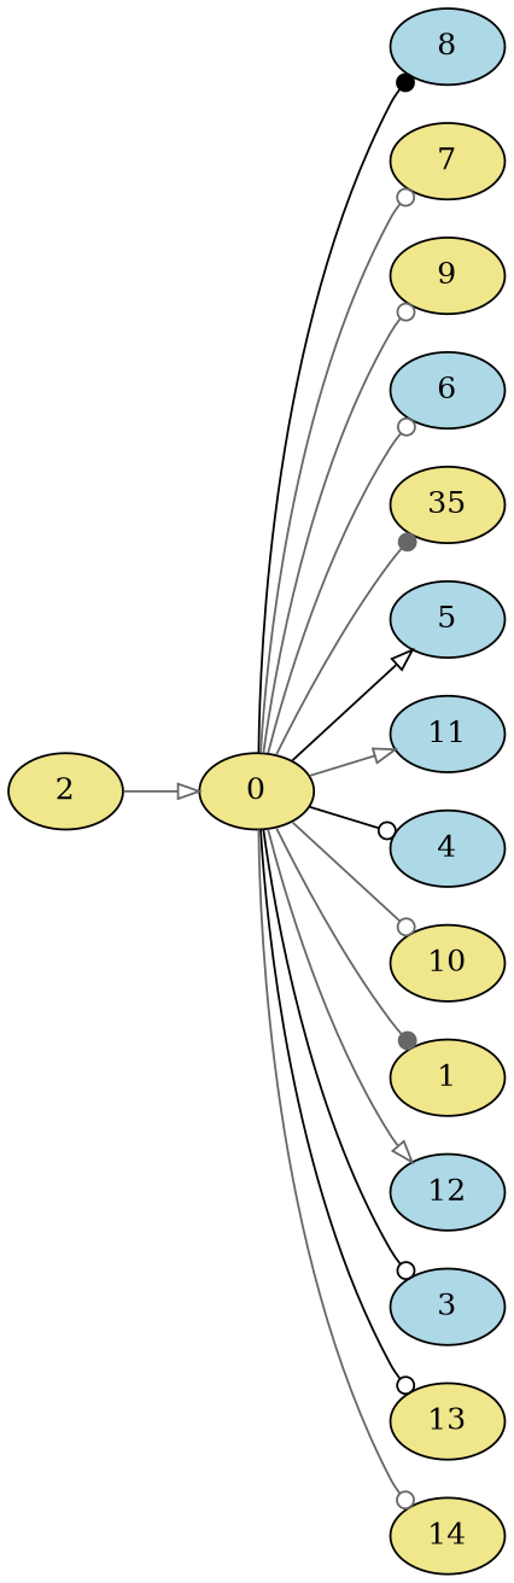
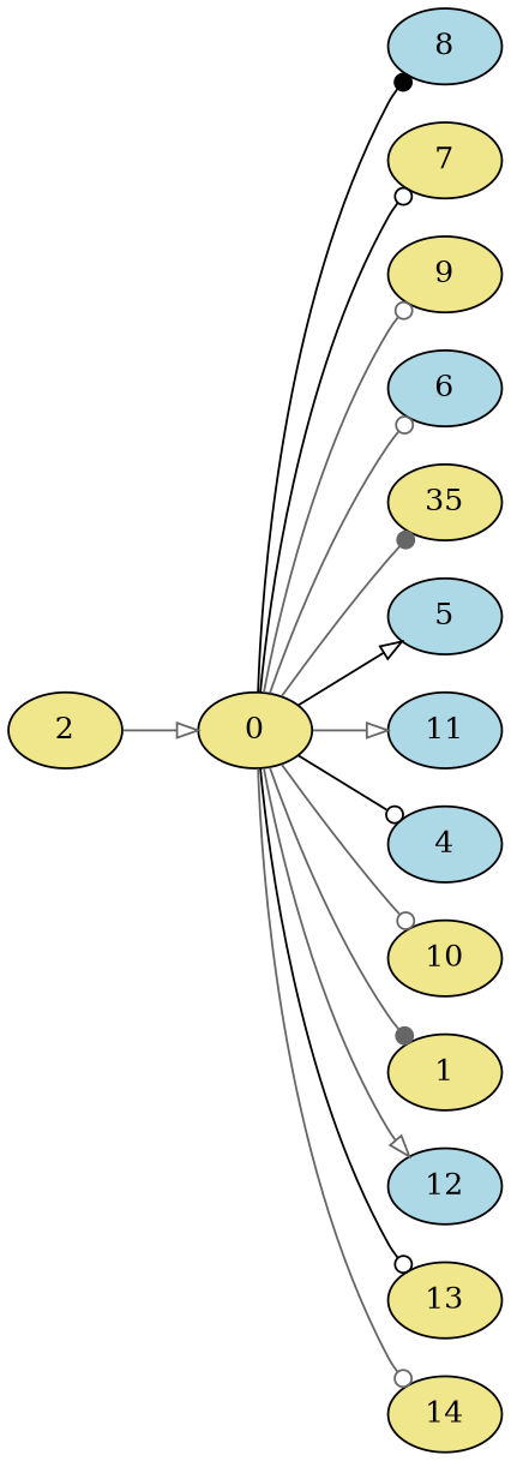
  digraph {
    "Duplicate states"=0
    GraphType=Fork
    "Max states in OPEN"=0
    Modes="120000ms; topo-ordered tasks, ; Pruning: task equivalence, fixed order ready list, ; F-value: ; Optimisation: best schedule length (SL) optimisation on equal, "
    NumberOfTasks=16
    "Pruned using list schedule length"=2550
    "States removed from OPEN"=0
    TargetSystem="Homogeneous-6"
    "Time to schedule (ms)"=188
    "Total idle time"=71
    "Total schedule length"=29
    "Total sequential time"=103
    "Total states created"=7109
    rankdir=LR
    node ["Finish time"=29 Processor=0 "Start time"=14 Weight=7 fillcolor=khaki style=filled]
    edge [Weight=4 arrowhead=odot color=gray40]
    0 ["Finish time"=10 "Start time"=0 Weight=10]
    8 ["Start time"=19 Weight=10 fillcolor=lightblue]
    7 ["Finish time"=23 Processor=1 Weight=9]
    9 ["Finish time"=19 "Start time"=10 Weight=9]
    6 ["Finish time"=22 Processor=2 Weight=8 fillcolor=lightblue]
    n6 ["Finish time"=22 Processor=3 Weight=8 label=35]
    5 ["Finish time"=22 Processor=5 "Start time"=15 fillcolor=lightblue]
    11 [Processor=5 "Start time"=22 fillcolor=lightblue]
    4 ["Finish time"=22 Processor=4 "Start time"=16 Weight=6 fillcolor=lightblue]
    10 [Processor=1 "Start time"=23 Weight=6]
    1 ["Finish time"=27 Processor=3 "Start time"=22 Weight=5]
    12 [Processor=2 "Start time"=24 Weight=5 fillcolor=lightblue]
-   3 ["Finish time"=16 Processor=4 Weight=2 fillcolor=lightblue]
    13 ["Finish time"=24 Processor=2 "Start time"=22 Weight=2]
    14 [Processor=3 "Start time"=27 Weight=2]
    2 [Processor=4 "Start time"=22]
    0 -> 8 [Weight=13 arrowhead=dot color=black]
-   0 -> 7
+   0 -> 7 [color=black]
    0 -> 9 [Weight=9]
    0 -> 6
    0 -> n6 [arrowhead=dot]
    0 -> 5 [Weight=5 arrowhead=onormal color=black]
    0 -> 11 [Weight=10 arrowhead=onormal]
    0 -> 4 [Weight=5 color=black]
    0 -> 10 [Weight=10]
    0 -> 1 [arrowhead=dot]
    0 -> 12 [Weight=9 arrowhead=onormal]
-   0 -> 3 [color=black]
    0 -> 13 [Weight=8 color=black]
    0 -> 14 [Weight=8]
    2 -> 0 [Weight=9 arrowhead=onormal]
  }
